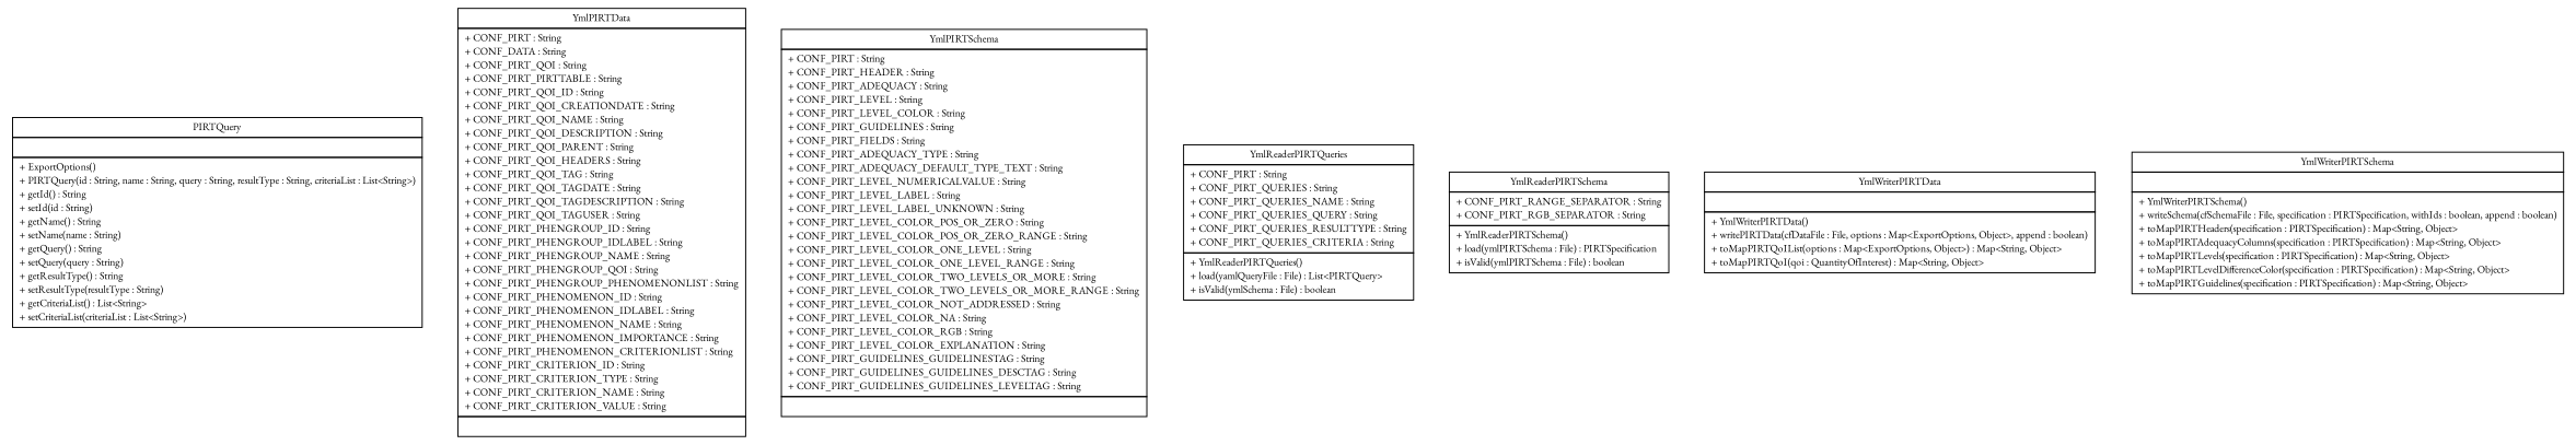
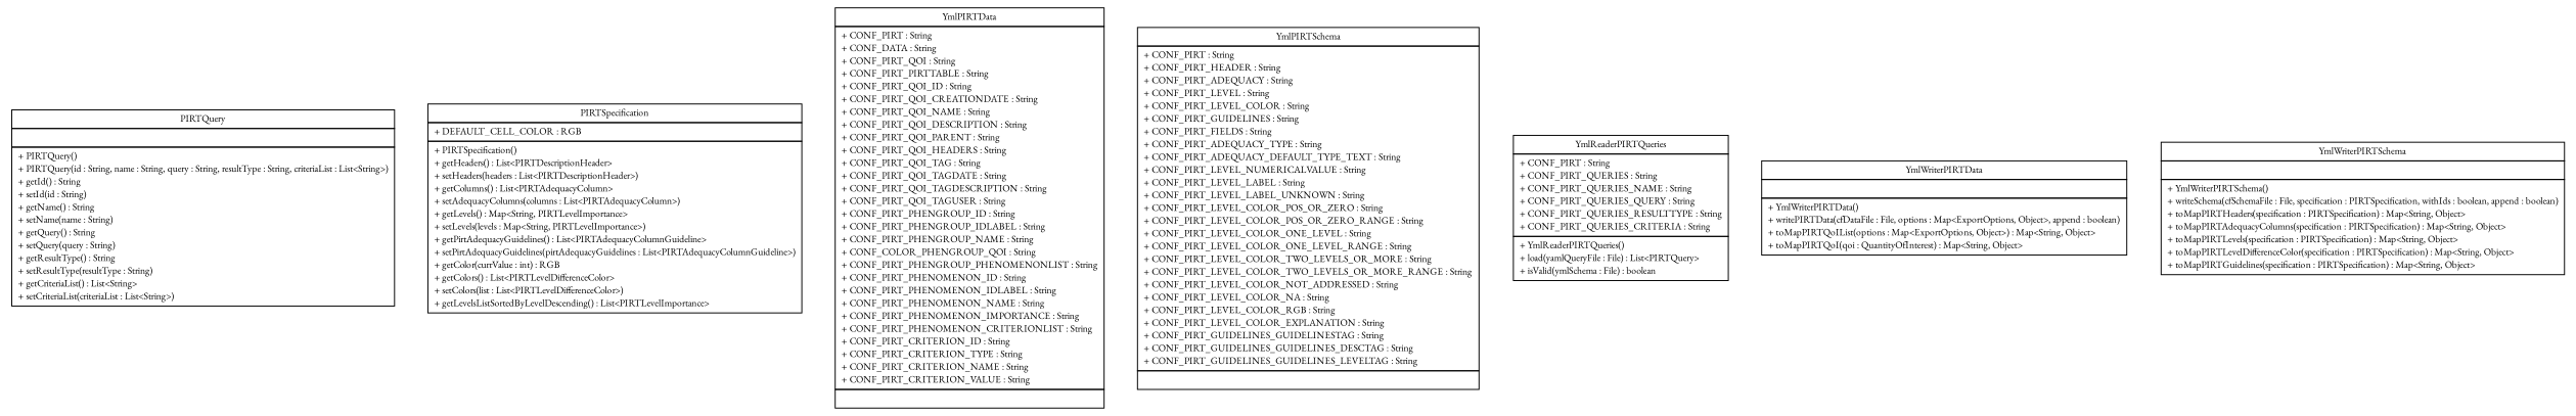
  digraph {
    nodesep=0.25
    ranksep=0.5
    fontname="EB Garamond"
    node [fontcolor=black fontname="EB Garamond" fontsize=10.0 shape=plaintext]
-   n1 [label=<<table title="gov.sandia.cf.application.configuration.pirt.PIRTQuery" border="0" cellborder="1" cellspacing="0" cellpadding="2" port="p" href="./PIRTQuery.html"> 		<tr><td><table border="0" cellspacing="0" cellpadding="1"> <tr><td align="center" balign="center"> PIRTQuery </td></tr> 		</table></td></tr> 		<tr><td><table border="0" cellspacing="0" cellpadding="1"> <tr><td align="left" balign="left">  </td></tr> 		</table></td></tr> 		<tr><td><table border="0" cellspacing="0" cellpadding="1"> <tr><td align="left" balign="left"> + ExportOptions() </td></tr> <tr><td align="left" balign="left"> + PIRTQuery(id : String, name : String, query : String, resultType : String, criteriaList : List&lt;String&gt;) </td></tr> <tr><td align="left" balign="left"> + getId() : String </td></tr> <tr><td align="left" balign="left"> + setId(id : String) </td></tr> <tr><td align="left" balign="left"> + getName() : String </td></tr> <tr><td align="left" balign="left"> + setName(name : String) </td></tr> <tr><td align="left" balign="left"> + getQuery() : String </td></tr> <tr><td align="left" balign="left"> + setQuery(query : String) </td></tr> <tr><td align="left" balign="left"> + getResultType() : String </td></tr> <tr><td align="left" balign="left"> + setResultType(resultType : String) </td></tr> <tr><td align="left" balign="left"> + getCriteriaList() : List&lt;String&gt; </td></tr> <tr><td align="left" balign="left"> + setCriteriaList(criteriaList : List&lt;String&gt;) </td></tr> 		</table></td></tr> 		</table>>]
-   n3 [label=<<table title="gov.sandia.cf.application.configuration.pirt.YmlPIRTData" border="0" cellborder="1" cellspacing="0" cellpadding="2" port="p" href="./YmlPIRTData.html"> 		<tr><td><table border="0" cellspacing="0" cellpadding="1"> <tr><td align="center" balign="center"> YmlPIRTData </td></tr> 		</table></td></tr> 		<tr><td><table border="0" cellspacing="0" cellpadding="1"> <tr><td align="left" balign="left"> + CONF_PIRT : String </td></tr> <tr><td align="left" balign="left"> + CONF_DATA : String </td></tr> <tr><td align="left" balign="left"> + CONF_PIRT_QOI : String </td></tr> <tr><td align="left" balign="left"> + CONF_PIRT_PIRTTABLE : String </td></tr> <tr><td align="left" balign="left"> + CONF_PIRT_QOI_ID : String </td></tr> <tr><td align="left" balign="left"> + CONF_PIRT_QOI_CREATIONDATE : String </td></tr> <tr><td align="left" balign="left"> + CONF_PIRT_QOI_NAME : String </td></tr> <tr><td align="left" balign="left"> + CONF_PIRT_QOI_DESCRIPTION : String </td></tr> <tr><td align="left" balign="left"> + CONF_PIRT_QOI_PARENT : String </td></tr> <tr><td align="left" balign="left"> + CONF_PIRT_QOI_HEADERS : String </td></tr> <tr><td align="left" balign="left"> + CONF_PIRT_QOI_TAG : String </td></tr> <tr><td align="left" balign="left"> + CONF_PIRT_QOI_TAGDATE : String </td></tr> <tr><td align="left" balign="left"> + CONF_PIRT_QOI_TAGDESCRIPTION : String </td></tr> <tr><td align="left" balign="left"> + CONF_PIRT_QOI_TAGUSER : String </td></tr> <tr><td align="left" balign="left"> + CONF_PIRT_PHENGROUP_ID : String </td></tr> <tr><td align="left" balign="left"> + CONF_PIRT_PHENGROUP_IDLABEL : String </td></tr> <tr><td align="left" balign="left"> + CONF_PIRT_PHENGROUP_NAME : String </td></tr> <tr><td align="left" balign="left"> + CONF_PIRT_PHENGROUP_QOI : String </td></tr> <tr><td align="left" balign="left"> + CONF_PIRT_PHENGROUP_PHENOMENONLIST : String </td></tr> <tr><td align="left" balign="left"> + CONF_PIRT_PHENOMENON_ID : String </td></tr> <tr><td align="left" balign="left"> + CONF_PIRT_PHENOMENON_IDLABEL : String </td></tr> <tr><td align="left" balign="left"> + CONF_PIRT_PHENOMENON_NAME : String </td></tr> <tr><td align="left" balign="left"> + CONF_PIRT_PHENOMENON_IMPORTANCE : String </td></tr> <tr><td align="left" balign="left"> + CONF_PIRT_PHENOMENON_CRITERIONLIST : String </td></tr> <tr><td align="left" balign="left"> + CONF_PIRT_CRITERION_ID : String </td></tr> <tr><td align="left" balign="left"> + CONF_PIRT_CRITERION_TYPE : String </td></tr> <tr><td align="left" balign="left"> + CONF_PIRT_CRITERION_NAME : String </td></tr> <tr><td align="left" balign="left"> + CONF_PIRT_CRITERION_VALUE : String </td></tr> 		</table></td></tr> 		<tr><td><table border="0" cellspacing="0" cellpadding="1"> <tr><td align="left" balign="left">  </td></tr> 		</table></td></tr> 		</table>>]
+   n1 [label=<<table title="gov.sandia.cf.application.configuration.pirt.PIRTQuery" border="0" cellborder="1" cellspacing="0" cellpadding="2" port="p" href="./PIRTQuery.html"> 		<tr><td><table border="0" cellspacing="0" cellpadding="1"> <tr><td align="center" balign="center"> PIRTQuery </td></tr> 		</table></td></tr> 		<tr><td><table border="0" cellspacing="0" cellpadding="1"> <tr><td align="left" balign="left">  </td></tr> 		</table></td></tr> 		<tr><td><table border="0" cellspacing="0" cellpadding="1"> <tr><td align="left" balign="left"> + PIRTQuery() </td></tr> <tr><td align="left" balign="left"> + PIRTQuery(id : String, name : String, query : String, resultType : String, criteriaList : List&lt;String&gt;) </td></tr> <tr><td align="left" balign="left"> + getId() : String </td></tr> <tr><td align="left" balign="left"> + setId(id : String) </td></tr> <tr><td align="left" balign="left"> + getName() : String </td></tr> <tr><td align="left" balign="left"> + setName(name : String) </td></tr> <tr><td align="left" balign="left"> + getQuery() : String </td></tr> <tr><td align="left" balign="left"> + setQuery(query : String) </td></tr> <tr><td align="left" balign="left"> + getResultType() : String </td></tr> <tr><td align="left" balign="left"> + setResultType(resultType : String) </td></tr> <tr><td align="left" balign="left"> + getCriteriaList() : List&lt;String&gt; </td></tr> <tr><td align="left" balign="left"> + setCriteriaList(criteriaList : List&lt;String&gt;) </td></tr> 		</table></td></tr> 		</table>>]
+   n2 [label=<<table title="gov.sandia.cf.application.configuration.pirt.PIRTSpecification" border="0" cellborder="1" cellspacing="0" cellpadding="2" port="p" href="./PIRTSpecification.html"> 		<tr><td><table border="0" cellspacing="0" cellpadding="1"> <tr><td align="center" balign="center"> PIRTSpecification </td></tr> 		</table></td></tr> 		<tr><td><table border="0" cellspacing="0" cellpadding="1"> <tr><td align="left" balign="left"> + DEFAULT_CELL_COLOR : RGB </td></tr> 		</table></td></tr> 		<tr><td><table border="0" cellspacing="0" cellpadding="1"> <tr><td align="left" balign="left"> + PIRTSpecification() </td></tr> <tr><td align="left" balign="left"> + getHeaders() : List&lt;PIRTDescriptionHeader&gt; </td></tr> <tr><td align="left" balign="left"> + setHeaders(headers : List&lt;PIRTDescriptionHeader&gt;) </td></tr> <tr><td align="left" balign="left"> + getColumns() : List&lt;PIRTAdequacyColumn&gt; </td></tr> <tr><td align="left" balign="left"> + setAdequacyColumns(columns : List&lt;PIRTAdequacyColumn&gt;) </td></tr> <tr><td align="left" balign="left"> + getLevels() : Map&lt;String, PIRTLevelImportance&gt; </td></tr> <tr><td align="left" balign="left"> + setLevels(levels : Map&lt;String, PIRTLevelImportance&gt;) </td></tr> <tr><td align="left" balign="left"> + getPirtAdequacyGuidelines() : List&lt;PIRTAdequacyColumnGuideline&gt; </td></tr> <tr><td align="left" balign="left"> + setPirtAdequacyGuidelines(pirtAdequacyGuidelines : List&lt;PIRTAdequacyColumnGuideline&gt;) </td></tr> <tr><td align="left" balign="left"> + getColor(currValue : int) : RGB </td></tr> <tr><td align="left" balign="left"> + getColors() : List&lt;PIRTLevelDifferenceColor&gt; </td></tr> <tr><td align="left" balign="left"> + setColors(list : List&lt;PIRTLevelDifferenceColor&gt;) </td></tr> <tr><td align="left" balign="left"> + getLevelsListSortedByLevelDescending() : List&lt;PIRTLevelImportance&gt; </td></tr> 		</table></td></tr> 		</table>>]
+   n3 [label=<<table title="gov.sandia.cf.application.configuration.pirt.YmlPIRTData" border="0" cellborder="1" cellspacing="0" cellpadding="2" port="p" href="./YmlPIRTData.html"> 		<tr><td><table border="0" cellspacing="0" cellpadding="1"> <tr><td align="center" balign="center"> YmlPIRTData </td></tr> 		</table></td></tr> 		<tr><td><table border="0" cellspacing="0" cellpadding="1"> <tr><td align="left" balign="left"> + CONF_PIRT : String </td></tr> <tr><td align="left" balign="left"> + CONF_DATA : String </td></tr> <tr><td align="left" balign="left"> + CONF_PIRT_QOI : String </td></tr> <tr><td align="left" balign="left"> + CONF_PIRT_PIRTTABLE : String </td></tr> <tr><td align="left" balign="left"> + CONF_PIRT_QOI_ID : String </td></tr> <tr><td align="left" balign="left"> + CONF_PIRT_QOI_CREATIONDATE : String </td></tr> <tr><td align="left" balign="left"> + CONF_PIRT_QOI_NAME : String </td></tr> <tr><td align="left" balign="left"> + CONF_PIRT_QOI_DESCRIPTION : String </td></tr> <tr><td align="left" balign="left"> + CONF_PIRT_QOI_PARENT : String </td></tr> <tr><td align="left" balign="left"> + CONF_PIRT_QOI_HEADERS : String </td></tr> <tr><td align="left" balign="left"> + CONF_PIRT_QOI_TAG : String </td></tr> <tr><td align="left" balign="left"> + CONF_PIRT_QOI_TAGDATE : String </td></tr> <tr><td align="left" balign="left"> + CONF_PIRT_QOI_TAGDESCRIPTION : String </td></tr> <tr><td align="left" balign="left"> + CONF_PIRT_QOI_TAGUSER : String </td></tr> <tr><td align="left" balign="left"> + CONF_PIRT_PHENGROUP_ID : String </td></tr> <tr><td align="left" balign="left"> + CONF_PIRT_PHENGROUP_IDLABEL : String </td></tr> <tr><td align="left" balign="left"> + CONF_PIRT_PHENGROUP_NAME : String </td></tr> <tr><td align="left" balign="left"> + CONF_COLOR_PHENGROUP_QOI : String </td></tr> <tr><td align="left" balign="left"> + CONF_PIRT_PHENGROUP_PHENOMENONLIST : String </td></tr> <tr><td align="left" balign="left"> + CONF_PIRT_PHENOMENON_ID : String </td></tr> <tr><td align="left" balign="left"> + CONF_PIRT_PHENOMENON_IDLABEL : String </td></tr> <tr><td align="left" balign="left"> + CONF_PIRT_PHENOMENON_NAME : String </td></tr> <tr><td align="left" balign="left"> + CONF_PIRT_PHENOMENON_IMPORTANCE : String </td></tr> <tr><td align="left" balign="left"> + CONF_PIRT_PHENOMENON_CRITERIONLIST : String </td></tr> <tr><td align="left" balign="left"> + CONF_PIRT_CRITERION_ID : String </td></tr> <tr><td align="left" balign="left"> + CONF_PIRT_CRITERION_TYPE : String </td></tr> <tr><td align="left" balign="left"> + CONF_PIRT_CRITERION_NAME : String </td></tr> <tr><td align="left" balign="left"> + CONF_PIRT_CRITERION_VALUE : String </td></tr> 		</table></td></tr> 		<tr><td><table border="0" cellspacing="0" cellpadding="1"> <tr><td align="left" balign="left">  </td></tr> 		</table></td></tr> 		</table>>]
    n4 [label=<<table title="gov.sandia.cf.application.configuration.pirt.YmlPIRTSchema" border="0" cellborder="1" cellspacing="0" cellpadding="2" port="p" href="./YmlPIRTSchema.html"> 		<tr><td><table border="0" cellspacing="0" cellpadding="1"> <tr><td align="center" balign="center"> YmlPIRTSchema </td></tr> 		</table></td></tr> 		<tr><td><table border="0" cellspacing="0" cellpadding="1"> <tr><td align="left" balign="left"> + CONF_PIRT : String </td></tr> <tr><td align="left" balign="left"> + CONF_PIRT_HEADER : String </td></tr> <tr><td align="left" balign="left"> + CONF_PIRT_ADEQUACY : String </td></tr> <tr><td align="left" balign="left"> + CONF_PIRT_LEVEL : String </td></tr> <tr><td align="left" balign="left"> + CONF_PIRT_LEVEL_COLOR : String </td></tr> <tr><td align="left" balign="left"> + CONF_PIRT_GUIDELINES : String </td></tr> <tr><td align="left" balign="left"> + CONF_PIRT_FIELDS : String </td></tr> <tr><td align="left" balign="left"> + CONF_PIRT_ADEQUACY_TYPE : String </td></tr> <tr><td align="left" balign="left"> + CONF_PIRT_ADEQUACY_DEFAULT_TYPE_TEXT : String </td></tr> <tr><td align="left" balign="left"> + CONF_PIRT_LEVEL_NUMERICALVALUE : String </td></tr> <tr><td align="left" balign="left"> + CONF_PIRT_LEVEL_LABEL : String </td></tr> <tr><td align="left" balign="left"> + CONF_PIRT_LEVEL_LABEL_UNKNOWN : String </td></tr> <tr><td align="left" balign="left"> + CONF_PIRT_LEVEL_COLOR_POS_OR_ZERO : String </td></tr> <tr><td align="left" balign="left"> + CONF_PIRT_LEVEL_COLOR_POS_OR_ZERO_RANGE : String </td></tr> <tr><td align="left" balign="left"> + CONF_PIRT_LEVEL_COLOR_ONE_LEVEL : String </td></tr> <tr><td align="left" balign="left"> + CONF_PIRT_LEVEL_COLOR_ONE_LEVEL_RANGE : String </td></tr> <tr><td align="left" balign="left"> + CONF_PIRT_LEVEL_COLOR_TWO_LEVELS_OR_MORE : String </td></tr> <tr><td align="left" balign="left"> + CONF_PIRT_LEVEL_COLOR_TWO_LEVELS_OR_MORE_RANGE : String </td></tr> <tr><td align="left" balign="left"> + CONF_PIRT_LEVEL_COLOR_NOT_ADDRESSED : String </td></tr> <tr><td align="left" balign="left"> + CONF_PIRT_LEVEL_COLOR_NA : String </td></tr> <tr><td align="left" balign="left"> + CONF_PIRT_LEVEL_COLOR_RGB : String </td></tr> <tr><td align="left" balign="left"> + CONF_PIRT_LEVEL_COLOR_EXPLANATION : String </td></tr> <tr><td align="left" balign="left"> + CONF_PIRT_GUIDELINES_GUIDELINESTAG : String </td></tr> <tr><td align="left" balign="left"> + CONF_PIRT_GUIDELINES_GUIDELINES_DESCTAG : String </td></tr> <tr><td align="left" balign="left"> + CONF_PIRT_GUIDELINES_GUIDELINES_LEVELTAG : String </td></tr> 		</table></td></tr> 		<tr><td><table border="0" cellspacing="0" cellpadding="1"> <tr><td align="left" balign="left">  </td></tr> 		</table></td></tr> 		</table>>]
    n5 [label=<<table title="gov.sandia.cf.application.configuration.pirt.YmlReaderPIRTQueries" border="0" cellborder="1" cellspacing="0" cellpadding="2" port="p" href="./YmlReaderPIRTQueries.html"> 		<tr><td><table border="0" cellspacing="0" cellpadding="1"> <tr><td align="center" balign="center"> YmlReaderPIRTQueries </td></tr> 		</table></td></tr> 		<tr><td><table border="0" cellspacing="0" cellpadding="1"> <tr><td align="left" balign="left"> + CONF_PIRT : String </td></tr> <tr><td align="left" balign="left"> + CONF_PIRT_QUERIES : String </td></tr> <tr><td align="left" balign="left"> + CONF_PIRT_QUERIES_NAME : String </td></tr> <tr><td align="left" balign="left"> + CONF_PIRT_QUERIES_QUERY : String </td></tr> <tr><td align="left" balign="left"> + CONF_PIRT_QUERIES_RESULTTYPE : String </td></tr> <tr><td align="left" balign="left"> + CONF_PIRT_QUERIES_CRITERIA : String </td></tr> 		</table></td></tr> 		<tr><td><table border="0" cellspacing="0" cellpadding="1"> <tr><td align="left" balign="left"> + YmlReaderPIRTQueries() </td></tr> <tr><td align="left" balign="left"> + load(yamlQueryFile : File) : List&lt;PIRTQuery&gt; </td></tr> <tr><td align="left" balign="left"> + isValid(ymlSchema : File) : boolean </td></tr> 		</table></td></tr> 		</table>>]
-   n6 [label=<<table title="gov.sandia.cf.application.configuration.pirt.YmlReaderPIRTSchema" border="0" cellborder="1" cellspacing="0" cellpadding="2" port="p" href="./YmlReaderPIRTSchema.html"> 		<tr><td><table border="0" cellspacing="0" cellpadding="1"> <tr><td align="center" balign="center"> YmlReaderPIRTSchema </td></tr> 		</table></td></tr> 		<tr><td><table border="0" cellspacing="0" cellpadding="1"> <tr><td align="left" balign="left"> + CONF_PIRT_RANGE_SEPARATOR : String </td></tr> <tr><td align="left" balign="left"> + CONF_PIRT_RGB_SEPARATOR : String </td></tr> 		</table></td></tr> 		<tr><td><table border="0" cellspacing="0" cellpadding="1"> <tr><td align="left" balign="left"> + YmlReaderPIRTSchema() </td></tr> <tr><td align="left" balign="left"> + load(ymlPIRTSchema : File) : PIRTSpecification </td></tr> <tr><td align="left" balign="left"> + isValid(ymlPIRTSchema : File) : boolean </td></tr> 		</table></td></tr> 		</table>>]
    n7 [label=<<table title="gov.sandia.cf.application.configuration.pirt.YmlWriterPIRTData" border="0" cellborder="1" cellspacing="0" cellpadding="2" port="p" href="./YmlWriterPIRTData.html"> 		<tr><td><table border="0" cellspacing="0" cellpadding="1"> <tr><td align="center" balign="center"> YmlWriterPIRTData </td></tr> 		</table></td></tr> 		<tr><td><table border="0" cellspacing="0" cellpadding="1"> <tr><td align="left" balign="left">  </td></tr> 		</table></td></tr> 		<tr><td><table border="0" cellspacing="0" cellpadding="1"> <tr><td align="left" balign="left"> + YmlWriterPIRTData() </td></tr> <tr><td align="left" balign="left"> + writePIRTData(cfDataFile : File, options : Map&lt;ExportOptions, Object&gt;, append : boolean) </td></tr> <tr><td align="left" balign="left"> + toMapPIRTQoIList(options : Map&lt;ExportOptions, Object&gt;) : Map&lt;String, Object&gt; </td></tr> <tr><td align="left" balign="left"> + toMapPIRTQoI(qoi : QuantityOfInterest) : Map&lt;String, Object&gt; </td></tr> 		</table></td></tr> 		</table>>]
    n8 [label=<<table title="gov.sandia.cf.application.configuration.pirt.YmlWriterPIRTSchema" border="0" cellborder="1" cellspacing="0" cellpadding="2" port="p" href="./YmlWriterPIRTSchema.html"> 		<tr><td><table border="0" cellspacing="0" cellpadding="1"> <tr><td align="center" balign="center"> YmlWriterPIRTSchema </td></tr> 		</table></td></tr> 		<tr><td><table border="0" cellspacing="0" cellpadding="1"> <tr><td align="left" balign="left">  </td></tr> 		</table></td></tr> 		<tr><td><table border="0" cellspacing="0" cellpadding="1"> <tr><td align="left" balign="left"> + YmlWriterPIRTSchema() </td></tr> <tr><td align="left" balign="left"> + writeSchema(cfSchemaFile : File, specification : PIRTSpecification, withIds : boolean, append : boolean) </td></tr> <tr><td align="left" balign="left"> + toMapPIRTHeaders(specification : PIRTSpecification) : Map&lt;String, Object&gt; </td></tr> <tr><td align="left" balign="left"> + toMapPIRTAdequacyColumns(specification : PIRTSpecification) : Map&lt;String, Object&gt; </td></tr> <tr><td align="left" balign="left"> + toMapPIRTLevels(specification : PIRTSpecification) : Map&lt;String, Object&gt; </td></tr> <tr><td align="left" balign="left"> + toMapPIRTLevelDifferenceColor(specification : PIRTSpecification) : Map&lt;String, Object&gt; </td></tr> <tr><td align="left" balign="left"> + toMapPIRTGuidelines(specification : PIRTSpecification) : Map&lt;String, Object&gt; </td></tr> 		</table></td></tr> 		</table>>]
  }
